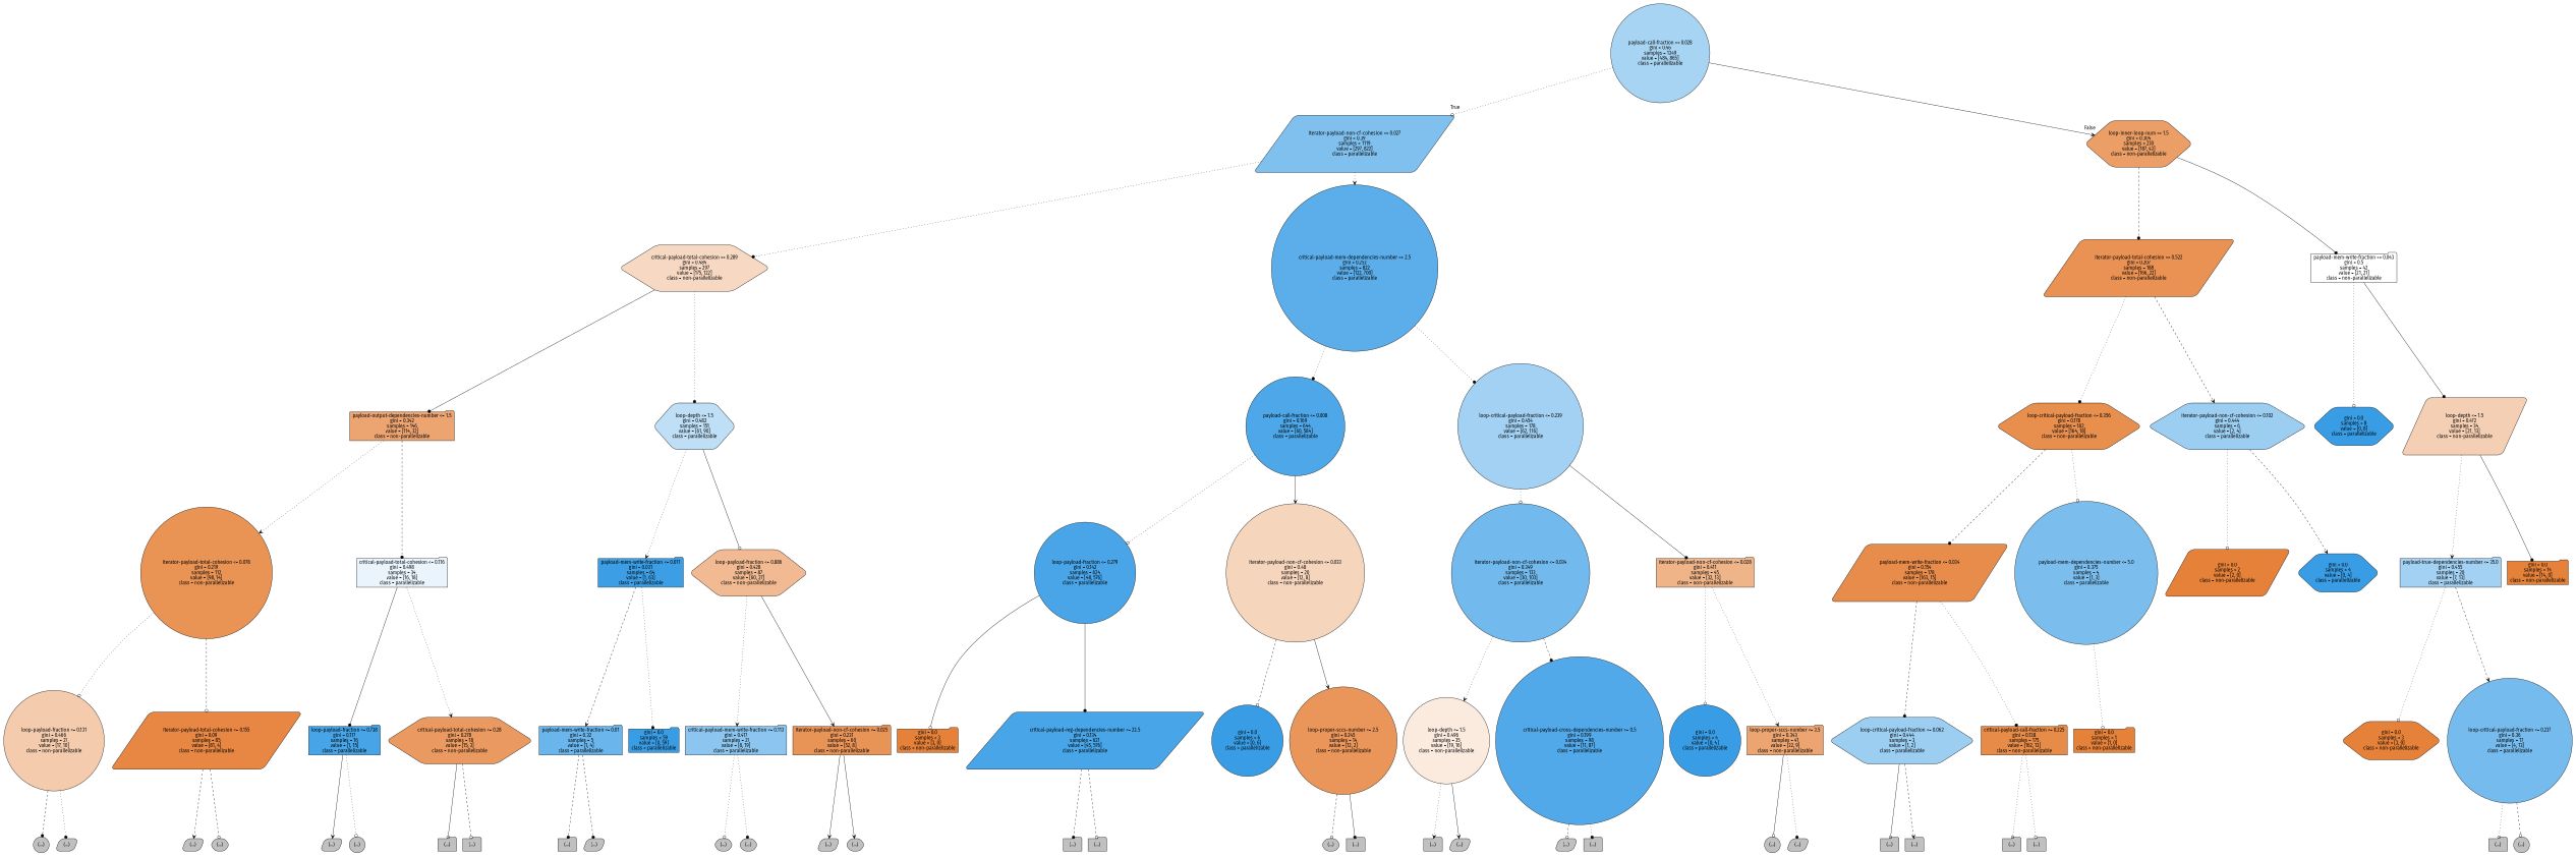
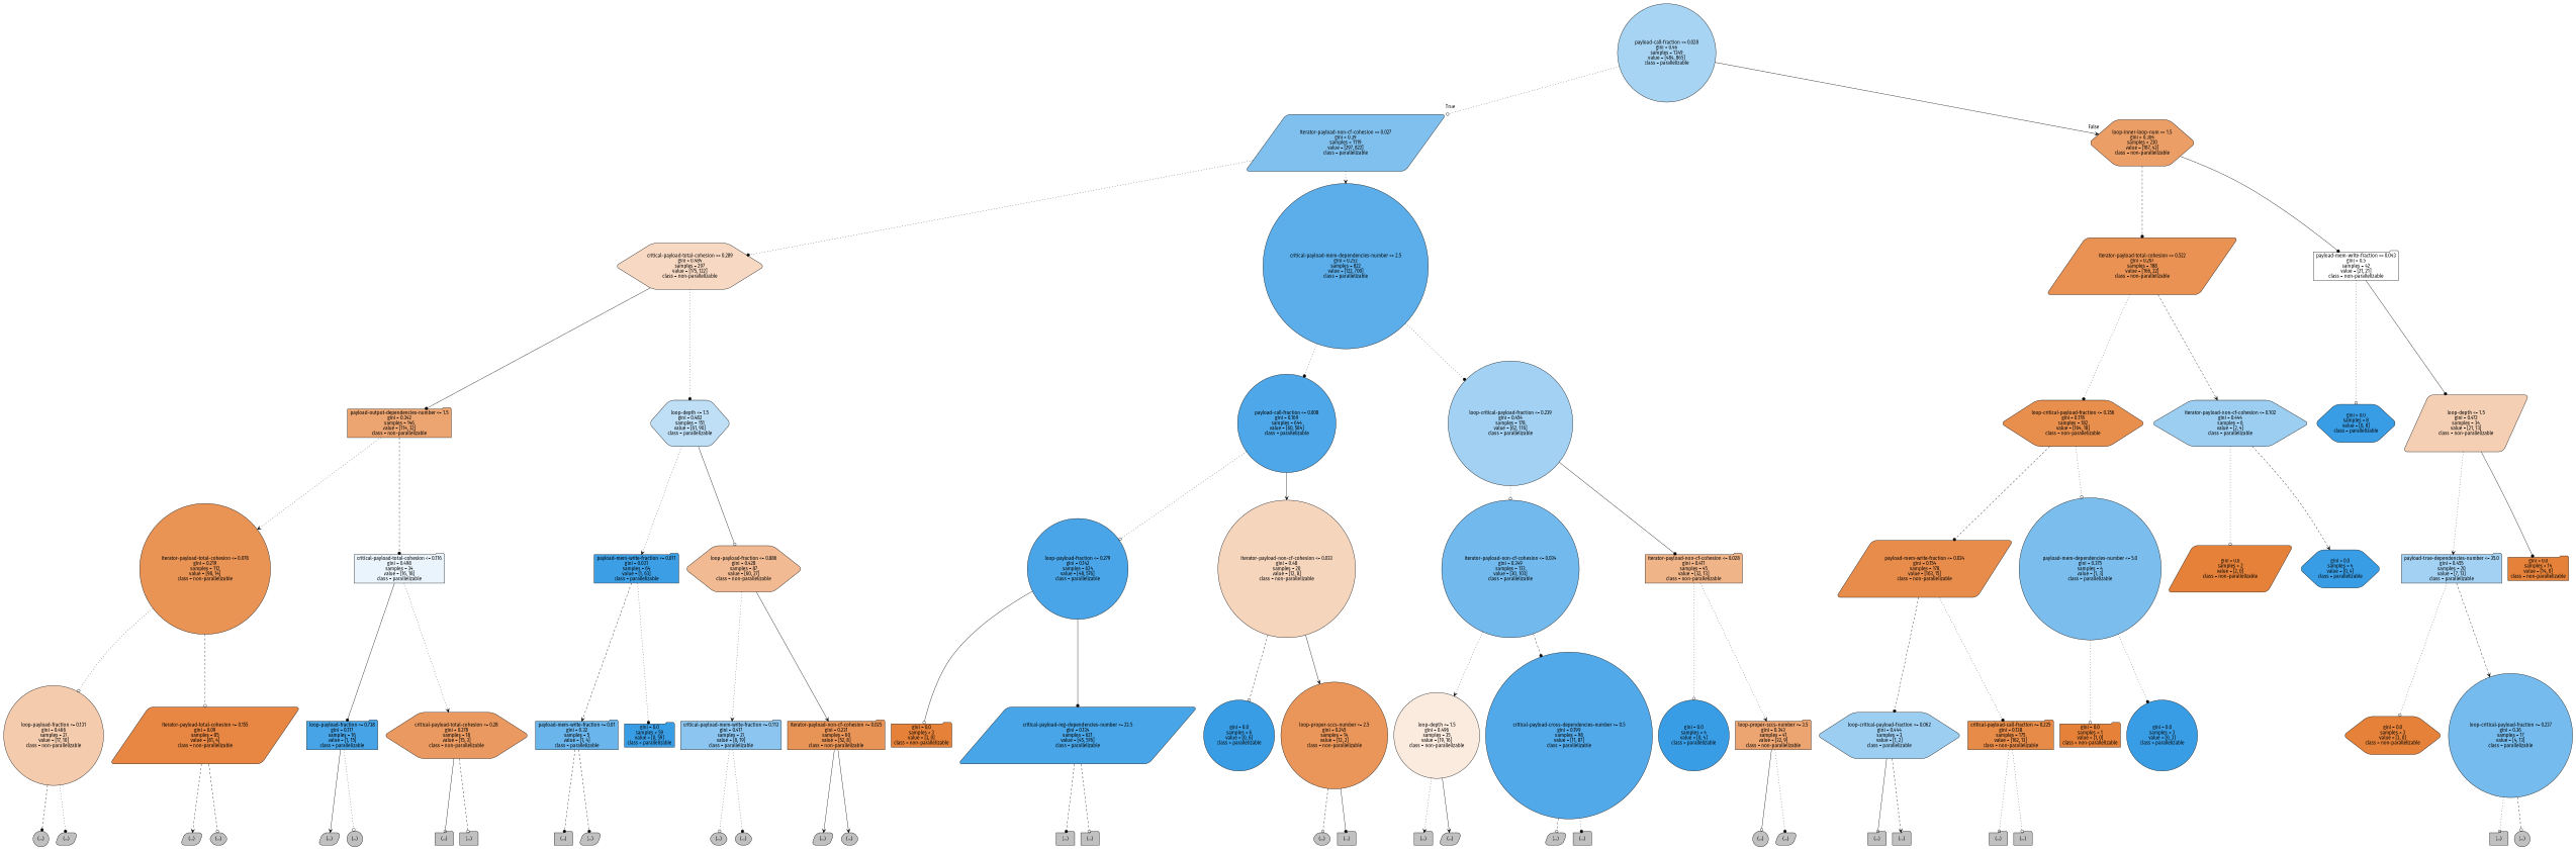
  digraph {
    fontname="Fira Sans"
    node [color=black fillcolor="#C0C0C0" fontname="Fira Sans" shape=folder style="filled, rounded"]
    edge [fontname="Fira Sans" style=dotted arrowhead=dot]
    n1 [fillcolor="#399de570" label="payload-call-fraction <= 0.028\ngini = 0.46\nsamples = 1349\nvalue = [484, 865]\nclass = parallelizable" shape=circle]
    n2 [fillcolor="#399de5a3" label="iterator-payload-non-cf-cohesion <= 0.027\ngini = 0.39\nsamples = 1119\nvalue = [297, 822]\nclass = parallelizable" shape=parallelogram]
    n3 [fillcolor="#e58139c4" label="loop-inner-loop-num <= 1.5\ngini = 0.304\nsamples = 230\nvalue = [187, 43]\nclass = non-parallelizable" shape=hexagon]
    n4 [fillcolor="#e581394d" label="critical-payload-total-cohesion <= 0.289\ngini = 0.484\nsamples = 297\nvalue = [175, 122]\nclass = non-parallelizable" shape=hexagon]
    n5 [fillcolor="#399de5d3" label="critical-payload-mem-dependencies-number <= 2.5\ngini = 0.253\nsamples = 822\nvalue = [122, 700]\nclass = parallelizable" shape=circle]
    n6 [fillcolor="#e58139b7" label="payload-output-dependencies-number <= 1.5\ngini = 0.342\nsamples = 146\nvalue = [114, 32]\nclass = non-parallelizable"]
    n7 [fillcolor="#399de552" label="loop-depth <= 1.5\ngini = 0.482\nsamples = 151\nvalue = [61, 90]\nclass = parallelizable" shape=hexagon]
    n8 [fillcolor="#e58139db" label="iterator-payload-total-cohesion <= 0.078\ngini = 0.219\nsamples = 112\nvalue = [98, 14]\nclass = non-parallelizable" shape=circle]
    n9 [fillcolor="#399de51c" label="critical-payload-total-cohesion <= 0.116\ngini = 0.498\nsamples = 34\nvalue = [16, 18]\nclass = parallelizable"]
    n10 [fillcolor="#e5813969" label="loop-payload-fraction <= 0.131\ngini = 0.466\nsamples = 27\nvalue = [17, 10]\nclass = non-parallelizable" shape=circle]
    n11 [fillcolor="#e58139f2" label="iterator-payload-total-cohesion <= 0.155\ngini = 0.09\nsamples = 85\nvalue = [81, 4]\nclass = non-parallelizable" shape=parallelogram]
    n12 [label="(...)" shape=circle]
    n13 [label="(...)" shape=parallelogram]
    n14 [label="(...)" shape=parallelogram]
    n15 [label="(...)" shape=hexagon]
    n16 [fillcolor="#399de5ee" label="loop-payload-fraction <= 0.738\ngini = 0.117\nsamples = 16\nvalue = [1, 15]\nclass = parallelizable"]
    n17 [fillcolor="#e58139cc" label="critical-payload-total-cohesion <= 0.28\ngini = 0.278\nsamples = 18\nvalue = [15, 3]\nclass = non-parallelizable" shape=hexagon]
    n18 [label="(...)" shape=parallelogram]
    n19 [label="(...)" shape=circle]
    n20 [label="(...)"]
    n21 [label="(...)"]
    n22 [fillcolor="#399de5fb" label="payload-mem-write-fraction <= 0.011\ngini = 0.031\nsamples = 64\nvalue = [1, 63]\nclass = parallelizable"]
    n23 [fillcolor="#e581398c" label="loop-payload-fraction <= 0.886\ngini = 0.428\nsamples = 87\nvalue = [60, 27]\nclass = non-parallelizable" shape=hexagon]
    n24 [fillcolor="#399de5bf" label="payload-mem-write-fraction <= 0.01\ngini = 0.32\nsamples = 5\nvalue = [1, 4]\nclass = parallelizable"]
    n25 [fillcolor="#399de5ff" label="gini = 0.0\nsamples = 59\nvalue = [0, 59]\nclass = parallelizable"]
    n26 [label="(...)"]
    n27 [label="(...)" shape=parallelogram]
    n28 [fillcolor="#399de594" label="critical-payload-mem-write-fraction <= 0.113\ngini = 0.417\nsamples = 27\nvalue = [8, 19]\nclass = parallelizable"]
    n29 [fillcolor="#e58139d8" label="iterator-payload-non-cf-cohesion <= 0.025\ngini = 0.231\nsamples = 60\nvalue = [52, 8]\nclass = non-parallelizable"]
    n30 [label="(...)" shape=hexagon]
    n31 [label="(...)" shape=hexagon]
    n32 [label="(...)" shape=parallelogram]
    n33 [label="(...)" shape=hexagon]
    n34 [fillcolor="#399de5e5" label="payload-call-fraction <= 0.008\ngini = 0.169\nsamples = 644\nvalue = [60, 584]\nclass = parallelizable" shape=circle]
    n35 [fillcolor="#399de577" label="loop-critical-payload-fraction <= 0.239\ngini = 0.454\nsamples = 178\nvalue = [62, 116]\nclass = parallelizable" shape=circle]
    n36 [fillcolor="#399de5ea" label="loop-payload-fraction <= 0.279\ngini = 0.142\nsamples = 624\nvalue = [48, 576]\nclass = parallelizable" shape=circle]
    n37 [fillcolor="#e5813955" label="iterator-payload-non-cf-cohesion <= 0.033\ngini = 0.48\nsamples = 20\nvalue = [12, 8]\nclass = non-parallelizable" shape=circle]
    n38 [fillcolor="#e58139ff" label="gini = 0.0\nsamples = 3\nvalue = [3, 0]\nclass = non-parallelizable"]
    n39 [fillcolor="#399de5eb" label="critical-payload-reg-dependencies-number <= 23.5\ngini = 0.134\nsamples = 621\nvalue = [45, 576]\nclass = parallelizable" shape=parallelogram]
    n40 [label="(...)"]
    n41 [label="(...)"]
    n42 [fillcolor="#399de5ff" label="gini = 0.0\nsamples = 6\nvalue = [0, 6]\nclass = parallelizable" shape=circle]
    n43 [fillcolor="#e58139d4" label="loop-proper-sccs-number <= 2.5\ngini = 0.245\nsamples = 14\nvalue = [12, 2]\nclass = non-parallelizable" shape=circle]
    n44 [label="(...)" shape=hexagon]
    n45 [label="(...)"]
    n46 [fillcolor="#399de5b5" label="iterator-payload-non-cf-cohesion <= 0.034\ngini = 0.349\nsamples = 133\nvalue = [30, 103]\nclass = parallelizable" shape=circle]
    n47 [fillcolor="#e5813997" label="iterator-payload-non-cf-cohesion <= 0.028\ngini = 0.411\nsamples = 45\nvalue = [32, 13]\nclass = non-parallelizable"]
    n48 [fillcolor="#e5813928" label="loop-depth <= 1.5\ngini = 0.496\nsamples = 35\nvalue = [19, 16]\nclass = non-parallelizable" shape=circle]
    n49 [fillcolor="#399de5df" label="critical-payload-cross-dependencies-number <= 0.5\ngini = 0.199\nsamples = 98\nvalue = [11, 87]\nclass = parallelizable" shape=circle]
    n50 [label="(...)"]
    n51 [label="(...)" shape=parallelogram]
    n52 [label="(...)" shape=parallelogram]
    n53 [label="(...)"]
    n54 [fillcolor="#399de5ff" label="gini = 0.0\nsamples = 4\nvalue = [0, 4]\nclass = parallelizable" shape=circle]
    n55 [fillcolor="#e58139b7" label="loop-proper-sccs-number <= 3.5\ngini = 0.343\nsamples = 41\nvalue = [32, 9]\nclass = non-parallelizable"]
    n56 [label="(...)" shape=circle]
    n57 [label="(...)" shape=parallelogram]
    n58 [fillcolor="#e58139dd" label="iterator-payload-total-cohesion <= 0.522\ngini = 0.207\nsamples = 188\nvalue = [166, 22]\nclass = non-parallelizable" shape=parallelogram]
    n59 [fillcolor="#e5813900" label="payload-mem-write-fraction <= 0.043\ngini = 0.5\nsamples = 42\nvalue = [21, 21]\nclass = non-parallelizable"]
    n60 [fillcolor="#e58139e3" label="loop-critical-payload-fraction <= 0.356\ngini = 0.178\nsamples = 182\nvalue = [164, 18]\nclass = non-parallelizable" shape=hexagon]
    n61 [fillcolor="#399de57f" label="iterator-payload-non-cf-cohesion <= 0.102\ngini = 0.444\nsamples = 6\nvalue = [2, 4]\nclass = parallelizable" shape=hexagon]
    n62 [fillcolor="#e58139e8" label="payload-mem-write-fraction <= 0.034\ngini = 0.154\nsamples = 178\nvalue = [163, 15]\nclass = non-parallelizable" shape=parallelogram]
    n63 [fillcolor="#399de5aa" label="payload-mem-dependencies-number <= 5.0\ngini = 0.375\nsamples = 4\nvalue = [1, 3]\nclass = parallelizable" shape=circle]
    n64 [fillcolor="#399de57f" label="loop-critical-payload-fraction <= 0.062\ngini = 0.444\nsamples = 3\nvalue = [1, 2]\nclass = parallelizable" shape=hexagon]
    n65 [fillcolor="#e58139eb" label="critical-payload-call-fraction <= 0.225\ngini = 0.138\nsamples = 175\nvalue = [162, 13]\nclass = non-parallelizable"]
    n66 [label="(...)"]
    n67 [label="(...)"]
    n68 [label="(...)"]
    n69 [label="(...)"]
    n70 [fillcolor="#e58139ff" label="gini = 0.0\nsamples = 1\nvalue = [1, 0]\nclass = non-parallelizable"]
+   n71 [fillcolor="#399de5ff" label="gini = 0.0\nsamples = 3\nvalue = [0, 3]\nclass = parallelizable" shape=circle]
    n72 [fillcolor="#e58139ff" label="gini = 0.0\nsamples = 2\nvalue = [2, 0]\nclass = non-parallelizable" shape=parallelogram]
    n73 [fillcolor="#399de5ff" label="gini = 0.0\nsamples = 4\nvalue = [0, 4]\nclass = parallelizable" shape=hexagon]
    n74 [fillcolor="#399de5ff" label="gini = 0.0\nsamples = 8\nvalue = [0, 8]\nclass = parallelizable" shape=hexagon]
    n75 [fillcolor="#e5813961" label="loop-depth <= 1.5\ngini = 0.472\nsamples = 34\nvalue = [21, 13]\nclass = non-parallelizable" shape=parallelogram]
    n76 [fillcolor="#399de576" label="payload-true-dependencies-number <= 35.0\ngini = 0.455\nsamples = 20\nvalue = [7, 13]\nclass = parallelizable"]
    n77 [fillcolor="#e58139ff" label="gini = 0.0\nsamples = 14\nvalue = [14, 0]\nclass = non-parallelizable"]
    n78 [fillcolor="#e58139ff" label="gini = 0.0\nsamples = 3\nvalue = [3, 0]\nclass = non-parallelizable" shape=hexagon]
    n79 [fillcolor="#399de5b1" label="loop-critical-payload-fraction <= 0.237\ngini = 0.36\nsamples = 17\nvalue = [4, 13]\nclass = parallelizable" shape=circle]
    n80 [label="(...)"]
    n81 [label="(...)" shape=circle]
    n1 -> n2 [headlabel=True labelangle=45 labeldistance=2.5 arrowhead=odot]
    n1 -> n3 [headlabel=False labelangle=-45 labeldistance=2.5 style=solid arrowhead=vee]
    n2 -> n4
    n2 -> n5 [arrowhead=vee]
    n3 -> n58 [style=dashed]
    n3 -> n59 [style=solid]
    n4 -> n6 [style=solid]
    n4 -> n7
    n5 -> n34
    n5 -> n35
    n6 -> n8 [arrowhead=vee]
    n6 -> n9 [style=dashed]
    n7 -> n22 [arrowhead=vee]
    n7 -> n23 [style=solid arrowhead=odot]
    n8 -> n10 [arrowhead=odot]
    n8 -> n11 [style=dashed arrowhead=odot]
    n9 -> n16 [style=solid]
    n9 -> n17 [arrowhead=vee]
    n10 -> n12 [style=dashed]
    n10 -> n13
    n11 -> n14 [style=dashed arrowhead=vee]
    n11 -> n15 [style=dashed arrowhead=odot]
    n16 -> n18 [style=solid arrowhead=vee]
    n16 -> n19 [arrowhead=odot]
    n17 -> n20 [style=solid arrowhead=odot]
    n17 -> n21 [style=dashed arrowhead=odot]
    n22 -> n24 [style=dashed arrowhead=vee]
    n22 -> n25
    n23 -> n28 [arrowhead=vee]
    n23 -> n29 [style=solid arrowhead=vee]
    n24 -> n26 [style=dashed]
    n24 -> n27 [style=dashed]
    n28 -> n30 [arrowhead=odot]
    n28 -> n31
    n29 -> n32 [style=solid arrowhead=vee]
    n29 -> n33 [style=solid arrowhead=vee]
    n34 -> n36 [arrowhead=odot]
    n34 -> n37 [style=solid arrowhead=vee]
    n35 -> n46 [arrowhead=odot]
    n35 -> n47 [style=solid]
    n36 -> n38 [style=solid arrowhead=odot]
    n36 -> n39 [style=solid]
    n37 -> n42 [style=dashed arrowhead=odot]
    n37 -> n43 [style=solid arrowhead=vee]
    n39 -> n40 [style=dashed]
    n39 -> n41 [style=dashed arrowhead=odot]
    n43 -> n44 [style=dashed arrowhead=odot]
    n43 -> n45 [style=solid]
    n46 -> n48 [arrowhead=vee]
    n46 -> n49 [style=dashed]
    n47 -> n54 [arrowhead=odot]
    n47 -> n55 [arrowhead=vee]
    n48 -> n50 [arrowhead=vee]
    n48 -> n51 [style=solid arrowhead=vee]
    n49 -> n52 [style=dashed arrowhead=odot]
    n49 -> n53
    n55 -> n56 [style=solid arrowhead=odot]
    n55 -> n57
    n58 -> n60
    n58 -> n61 [style=dashed arrowhead=vee]
    n59 -> n74 [arrowhead=odot]
    n59 -> n75 [style=solid]
    n60 -> n62 [style=dashed]
    n60 -> n63 [arrowhead=odot]
    n61 -> n72 [arrowhead=odot]
    n61 -> n73 [style=dashed arrowhead=vee]
    n62 -> n64 [style=dashed]
    n62 -> n65
    n63 -> n70 [arrowhead=odot]
+   n63 -> n71
    n64 -> n66 [style=solid arrowhead=odot]
    n64 -> n67 [style=dashed arrowhead=vee]
    n65 -> n68 [arrowhead=odot]
    n65 -> n69 [arrowhead=odot]
    n75 -> n76 [arrowhead=vee]
    n75 -> n77 [style=solid]
    n76 -> n78 [arrowhead=odot]
    n76 -> n79 [style=dashed arrowhead=vee]
    n79 -> n80 [arrowhead=odot]
    n79 -> n81 [style=dashed arrowhead=odot]
  }
